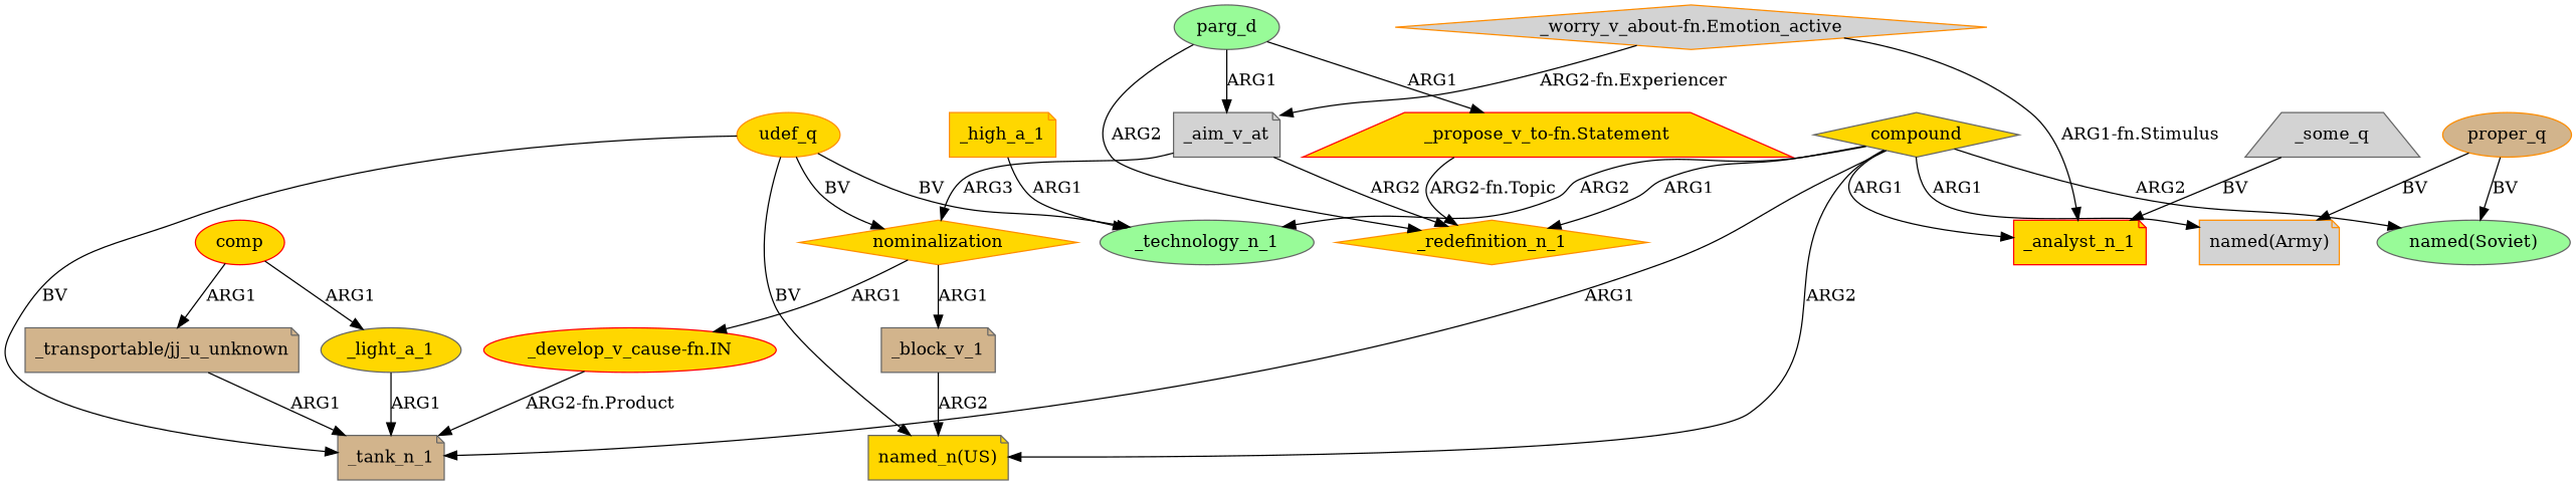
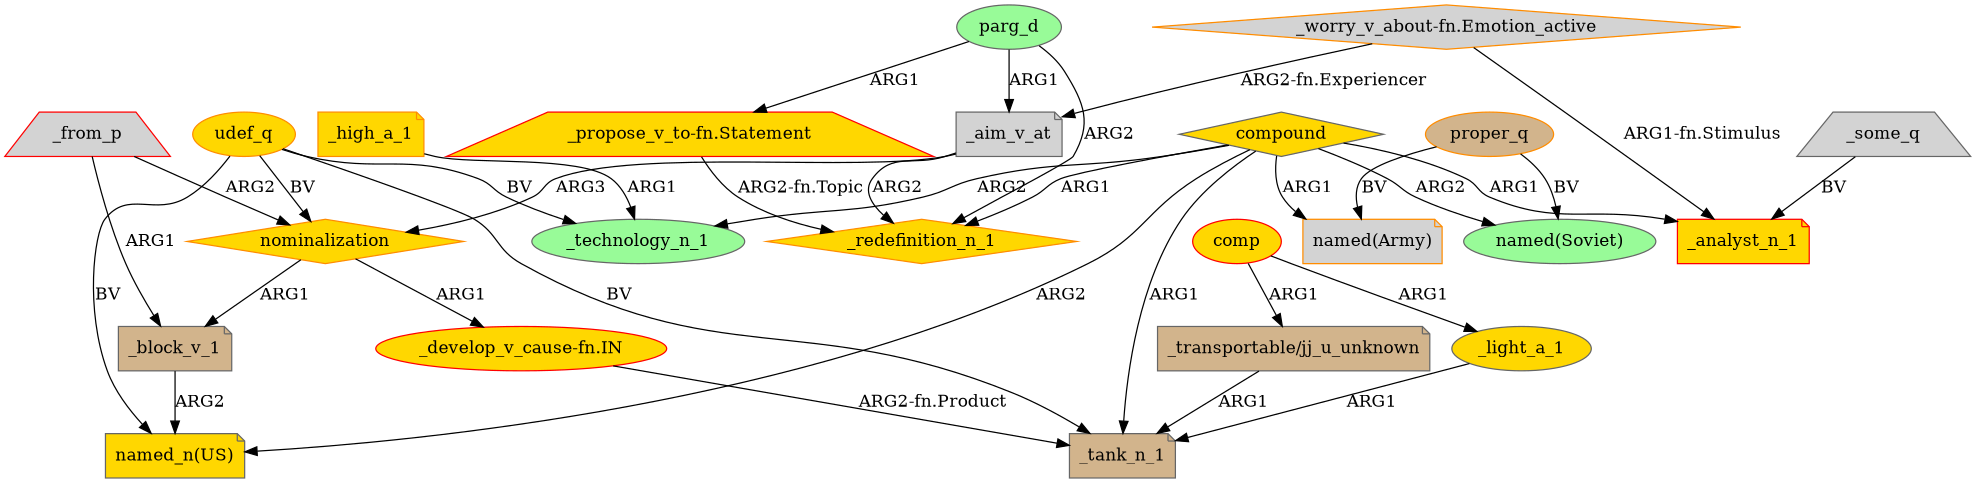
  digraph {
    fontname="DejaVu Serif"
    node [color=gray40 fillcolor=gold fontname="DejaVu Serif" shape=note style=filled]
    edge [fontname="DejaVu Serif"]
    _block_v_1 [fillcolor=tan]
    "named_n(US)"
    compound [shape=diamond]
    _tank_n_1 [fillcolor=tan]
    _redefinition_n_1 [color=darkorange shape=diamond]
    "named(Army)" [color=darkorange fillcolor=lightgrey]
    "named(Soviet)" [fillcolor=palegreen shape=ellipse]
    _analyst_n_1 [color=red]
    _technology_n_1 [fillcolor=palegreen shape=ellipse]
    udef_q [color=darkorange shape=ellipse]
    nominalization [color=darkorange shape=diamond]
    "_develop_v_cause-fn.IN" [color=red shape=ellipse]
    comp [color=red shape=ellipse]
    _light_a_1 [shape=ellipse]
    "_transportable/jj_u_unknown" [fillcolor=tan]
    parg_d [fillcolor=palegreen shape=ellipse]
    _aim_v_at [fillcolor=lightgrey]
    "_propose_v_to-fn.Statement" [color=red shape=trapezium]
    "_worry_v_about-fn.Emotion_active" [color=darkorange fillcolor=lightgrey shape=diamond]
    proper_q [color=darkorange fillcolor=tan shape=ellipse]
    _high_a_1 [color=darkorange]
    _some_q [fillcolor=lightgrey shape=trapezium]
+   _from_p [color=red fillcolor=lightgrey shape=trapezium]
    _block_v_1 -> "named_n(US)" [label=ARG2]
    compound -> "named_n(US)" [label=ARG2]
    compound -> _tank_n_1 [label=ARG1]
    compound -> _redefinition_n_1 [label=ARG1]
    compound -> "named(Army)" [label=ARG1]
    compound -> "named(Soviet)" [label=ARG2]
    compound -> _analyst_n_1 [label=ARG1]
    compound -> _technology_n_1 [label=ARG2]
    udef_q -> "named_n(US)" [label=BV]
    udef_q -> _tank_n_1 [label=BV]
    udef_q -> _technology_n_1 [label=BV]
    udef_q -> nominalization [label=BV]
    nominalization -> _block_v_1 [label=ARG1]
    nominalization -> "_develop_v_cause-fn.IN" [label=ARG1]
    "_develop_v_cause-fn.IN" -> _tank_n_1 [label="ARG2-fn.Product"]
    comp -> _light_a_1 [label=ARG1]
    comp -> "_transportable/jj_u_unknown" [label=ARG1]
    _light_a_1 -> _tank_n_1 [label=ARG1]
    "_transportable/jj_u_unknown" -> _tank_n_1 [label=ARG1]
    parg_d -> _redefinition_n_1 [label=ARG2]
    parg_d -> _aim_v_at [label=ARG1]
    parg_d -> "_propose_v_to-fn.Statement" [label=ARG1]
    _aim_v_at -> _redefinition_n_1 [label=ARG2]
    _aim_v_at -> nominalization [label=ARG3]
    "_propose_v_to-fn.Statement" -> _redefinition_n_1 [label="ARG2-fn.Topic"]
    "_worry_v_about-fn.Emotion_active" -> _analyst_n_1 [label="ARG1-fn.Stimulus"]
    "_worry_v_about-fn.Emotion_active" -> _aim_v_at [label="ARG2-fn.Experiencer"]
    proper_q -> "named(Army)" [label=BV]
    proper_q -> "named(Soviet)" [label=BV]
    _high_a_1 -> _technology_n_1 [label=ARG1]
    _some_q -> _analyst_n_1 [label=BV]
+   _from_p -> _block_v_1 [label=ARG1]
+   _from_p -> nominalization [label=ARG2]
  }
